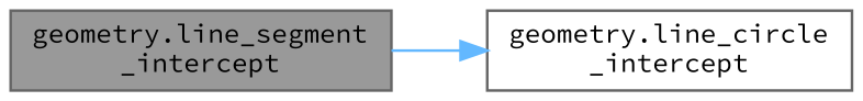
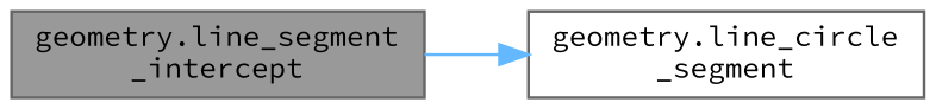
  digraph {
    rankdir=LR
    fontname="Source Code Pro"
    node [fontname="Source Code Pro" fontsize=10 shape=box style=filled]
    n1 [color=gray40 fillcolor=grey60 fontcolor=black height=0.2 label="geometry.line_segment\l_intercept" width=0.4]
-   n2 [color=grey40 fillcolor=white height=0.2 label="geometry.line_circle\l_intercept" width=0.4]
+   n2 [color=grey40 fillcolor=white height=0.2 label="geometry.line_circle\l_segment" width=0.4]
    n1 -> n2 [color=steelblue1 fontname="Source Code Pro" fontsize=10 labelfontname=Helvetica labelfontsize=10 style=solid]
  }
